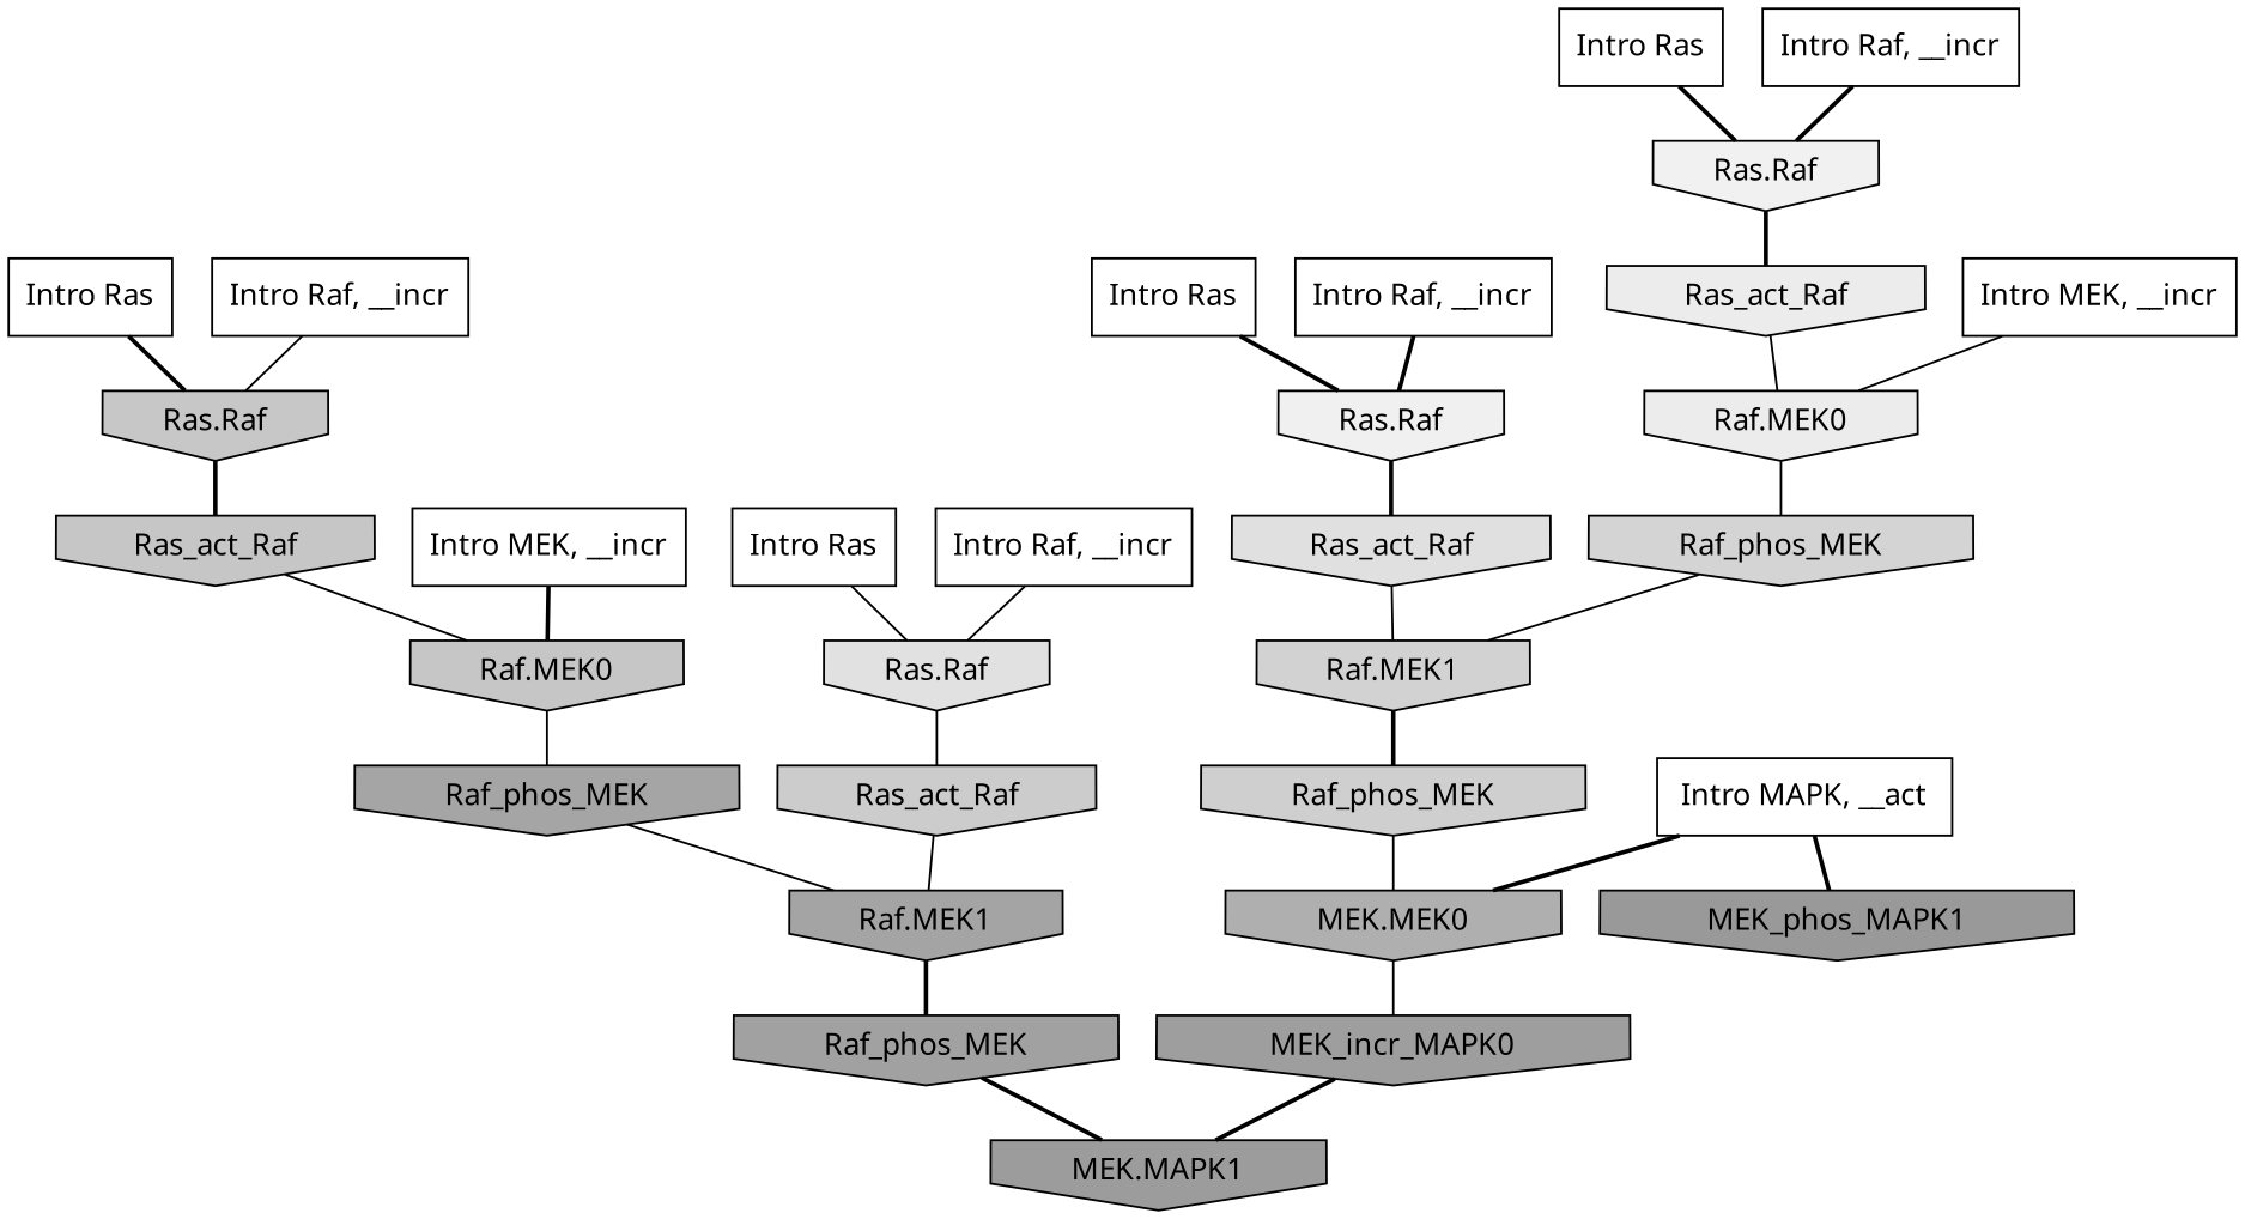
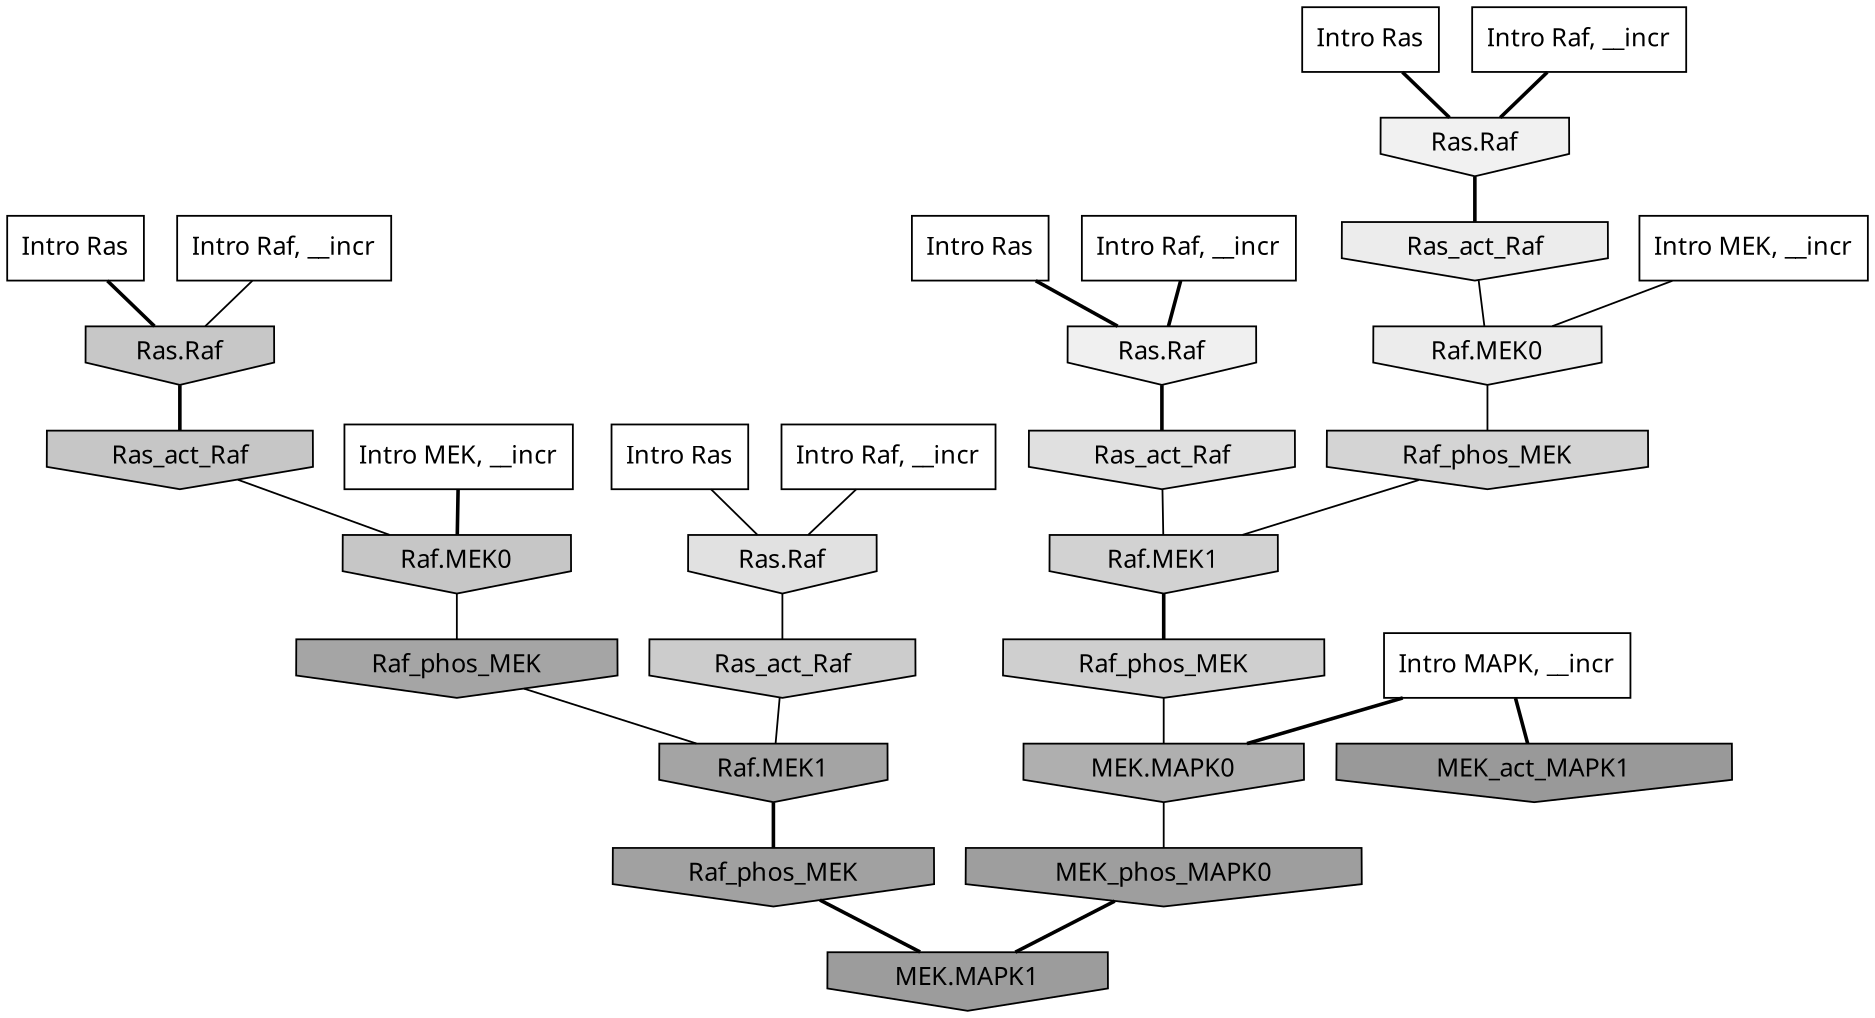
  digraph {
    rankdir=TB
    ranksep=0.30
    node [fillcolor="0.000 0.000 1.000" fontname="CMU Serif" shape=invhouse style=filled]
    edge [color="0.000 0.000 0.000" dir=none fontname="CMU Serif" style=bold]
    n1 [label="Intro Ras" shape=rectangle]
    n2 [fillcolor="0.000 0.000 0.941" label="Ras.Raf"]
    n3 [fillcolor="0.000 0.000 0.878" label=Ras_act_Raf]
    n4 [label="Intro Ras" shape=rectangle]
    n5 [fillcolor="0.000 0.000 0.882" label="Ras.Raf"]
    n6 [fillcolor="0.000 0.000 0.798" label=Ras_act_Raf]
    n7 [label="Intro Ras" shape=rectangle]
    n8 [fillcolor="0.000 0.000 0.781" label="Ras.Raf"]
    n9 [fillcolor="0.000 0.000 0.774" label=Ras_act_Raf]
    n10 [label="Intro Ras" shape=rectangle]
    n11 [fillcolor="0.000 0.000 0.942" label="Ras.Raf"]
    n12 [fillcolor="0.000 0.000 0.925" label=Ras_act_Raf]
    n13 [label="Intro Raf, __incr" shape=rectangle]
    n14 [label="Intro Raf, __incr" shape=rectangle]
    n15 [label="Intro Raf, __incr" shape=rectangle]
    n16 [label="Intro Raf, __incr" shape=rectangle]
    n17 [label="Intro MEK, __incr" shape=rectangle]
    n18 [fillcolor="0.000 0.000 0.925" label="Raf.MEK0"]
    n19 [fillcolor="0.000 0.000 0.830" label=Raf_phos_MEK]
    n20 [label="Intro MEK, __incr" shape=rectangle]
    n21 [fillcolor="0.000 0.000 0.774" label="Raf.MEK0"]
    n22 [fillcolor="0.000 0.000 0.648" label=Raf_phos_MEK]
-   n23 [label="Intro MAPK, __act" shape=rectangle]
-   n24 [fillcolor="0.000 0.000 0.686" label="MEK.MEK0"]
-   n25 [fillcolor="0.000 0.000 0.600" label=MEK_phos_MAPK1]
-   n26 [fillcolor="0.000 0.000 0.618" label=MEK_incr_MAPK0]
+   n23 [label="Intro MAPK, __incr" shape=rectangle]
+   n24 [fillcolor="0.000 0.000 0.686" label="MEK.MAPK0"]
+   n25 [fillcolor="0.000 0.000 0.600" label=MEK_act_MAPK1]
+   n26 [fillcolor="0.000 0.000 0.618" label=MEK_phos_MAPK0]
    n27 [fillcolor="0.000 0.000 0.822" label="Raf.MEK1"]
    n28 [fillcolor="0.000 0.000 0.641" label="Raf.MEK1"]
    n29 [fillcolor="0.000 0.000 0.810" label=Raf_phos_MEK]
    n30 [fillcolor="0.000 0.000 0.632" label=Raf_phos_MEK]
    n31 [fillcolor="0.000 0.000 0.610" label="MEK.MAPK1"]
    n1 -> n2
    n2 -> n3
    n3 -> n27 [style=solid]
    n4 -> n5 [style=solid]
    n5 -> n6 [style=solid]
    n6 -> n28 [style=solid]
    n7 -> n8
    n8 -> n9
    n9 -> n21 [style=solid]
    n10 -> n11
    n11 -> n12
    n12 -> n18 [style=solid]
    n13 -> n8 [style=solid]
    n14 -> n11
    n15 -> n5 [style=solid]
    n16 -> n2
    n17 -> n18 [style=solid]
    n18 -> n19 [style=solid]
    n19 -> n27 [style=solid]
    n20 -> n21
    n21 -> n22 [style=solid]
    n22 -> n28 [style=solid]
    n23 -> n24
    n23 -> n25
    n24 -> n26 [style=solid]
    n26 -> n31
    n27 -> n29
    n28 -> n30
    n29 -> n24 [style=solid]
    n30 -> n31
  }
